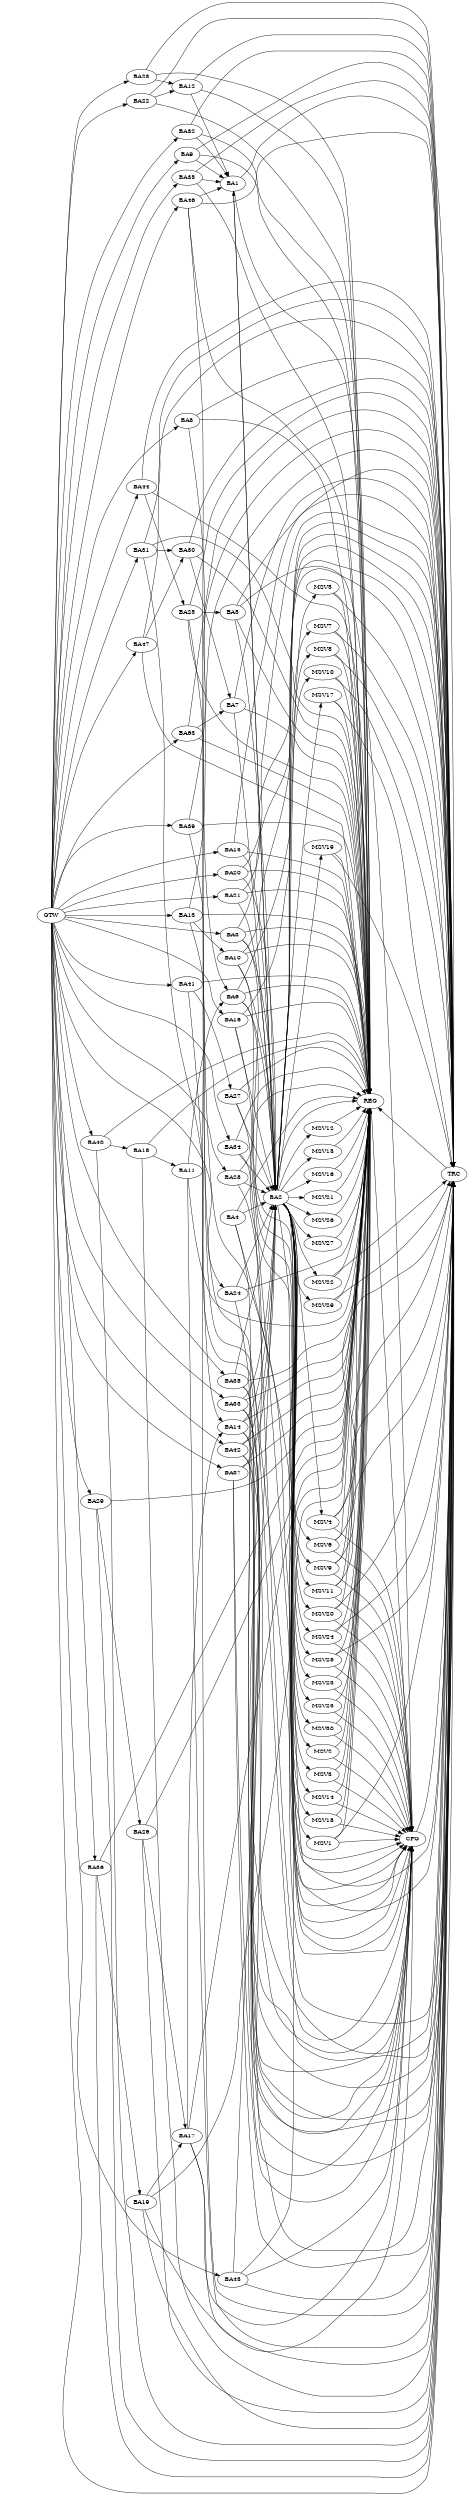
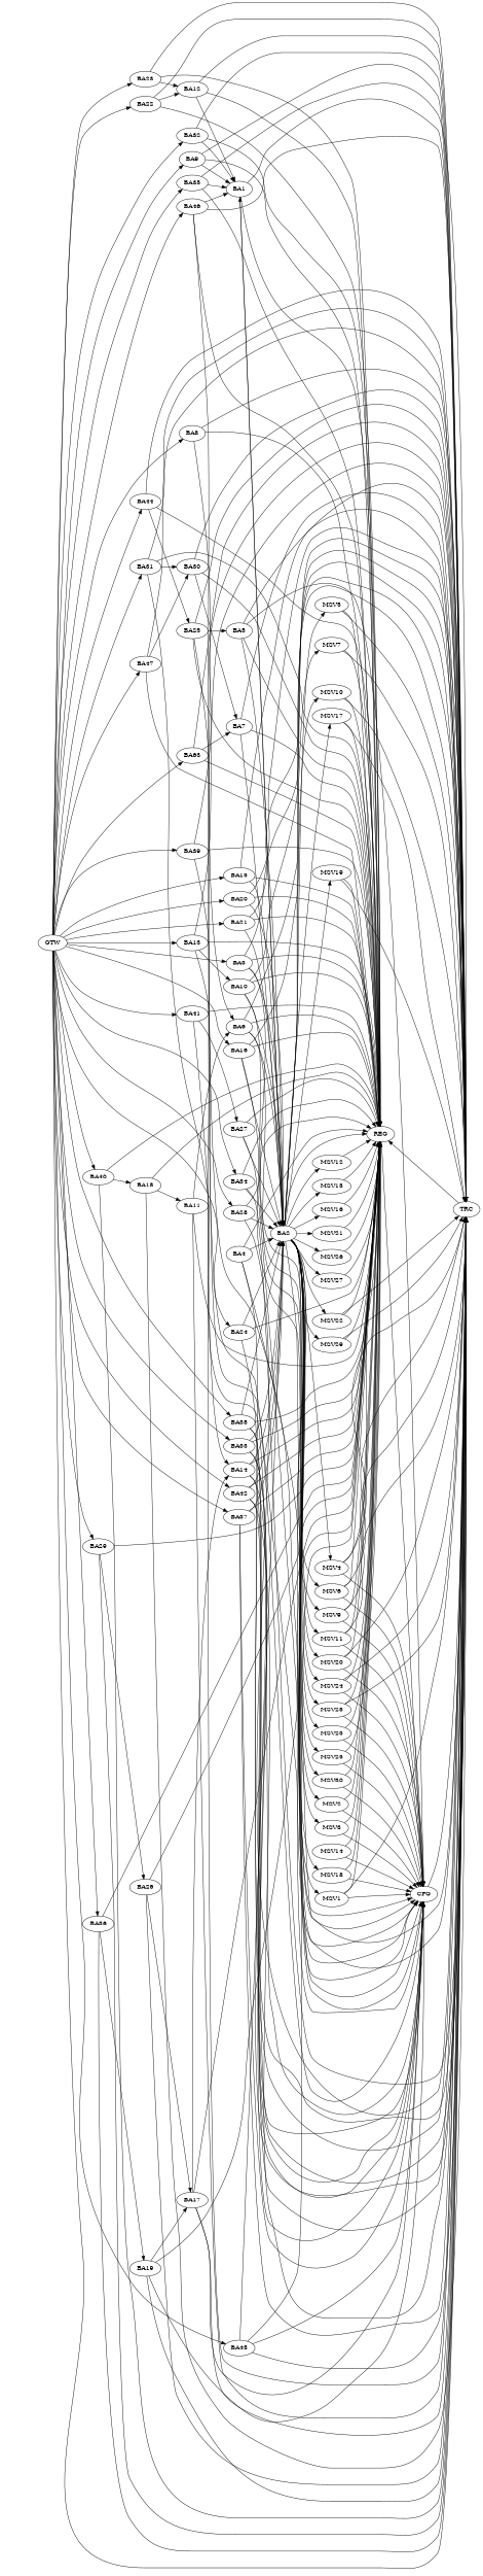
  strict digraph {
    fontname="DejaVu Serif"
    rankdir=LR
    node [fontname="DejaVu Serif"]
    edge [fontname="DejaVu Serif"]
    n1 [label=BA1]
    n2 [label=BA2]
    n3 [label=REG]
    n4 [label=TRC]
    n5 [label=CFG]
    n6 [label=MSV1]
    n7 [label=MSV2]
    n8 [label=MSV3]
    n9 [label=MSV4]
    n10 [label=MSV5]
    n11 [label=MSV6]
    n12 [label=MSV7]
-   n13 [label=MSV8]
    n14 [label=MSV9]
    n15 [label=MSV10]
    n16 [label=MSV11]
    n17 [label=MSV12]
    n18 [label=MSV14]
    n19 [label=MSV15]
    n20 [label=MSV16]
    n21 [label=MSV17]
    n22 [label=MSV18]
    n23 [label=MSV19]
    n24 [label=MSV20]
    n25 [label=MSV21]
    n26 [label=MSV22]
    n27 [label=MSV23]
    n28 [label=MSV24]
    n29 [label=MSV25]
    n30 [label=MSV26]
    n31 [label=MSV27]
    n32 [label=MSV28]
    n33 [label=MSV29]
    n34 [label=MSV30]
    n35 [label=BA3]
    n36 [label=BA4]
    n37 [label=BA5]
    n38 [label=BA6]
    n39 [label=BA7]
    n40 [label=BA8]
    n41 [label=BA9]
    n42 [label=BA10]
    n43 [label=BA11]
    n44 [label=BA12]
    n45 [label=BA13]
    n46 [label=BA14]
    n47 [label=BA15]
    n48 [label=BA16]
    n49 [label=BA17]
    n50 [label=BA18]
    n51 [label=BA19]
    n52 [label=BA20]
    n53 [label=BA21]
    n54 [label=BA22]
    n55 [label=BA23]
    n56 [label=BA24]
    n57 [label=BA25]
    n58 [label=BA26]
    n59 [label=BA27]
    n60 [label=BA28]
    n61 [label=BA29]
    n62 [label=BA30]
    n63 [label=BA31]
    n64 [label=BA32]
    n65 [label=BA33]
    n66 [label=BA34]
    n67 [label=BA35]
    n68 [label=BA36]
    n69 [label=BA37]
    n70 [label=BA38]
    n71 [label=BA39]
    n72 [label=BA40]
    n73 [label=BA41]
    n74 [label=BA42]
    n75 [label=BA63]
    n76 [label=BA44]
    n77 [label=BA45]
    n78 [label=BA46]
    n79 [label=BA47]
    n80 [label=GTW]
    n1 -> n2
    n1 -> n3
    n1 -> n4
    n2 -> n1
    n2 -> n3
    n2 -> n4
    n2 -> n5
    n2 -> n6
    n2 -> n7
    n2 -> n8
    n2 -> n9
    n2 -> n10
    n2 -> n11
    n2 -> n12
-   n2 -> n13
    n2 -> n14
    n2 -> n15
    n2 -> n16
    n2 -> n17
-   n2 -> n18
    n2 -> n19
    n2 -> n20
    n2 -> n21
    n2 -> n22
    n2 -> n23
    n2 -> n24
    n2 -> n25
    n2 -> n26
    n2 -> n27
    n2 -> n28
    n2 -> n29
    n2 -> n30
    n2 -> n31
    n2 -> n32
    n2 -> n33
    n2 -> n34
    n3 -> n5
    n4 -> n3
    n5 -> n4
    n6 -> n3
    n6 -> n4
    n6 -> n5
    n7 -> n3
    n7 -> n5
    n8 -> n3
    n8 -> n5
    n9 -> n3
    n9 -> n4
    n9 -> n5
    n10 -> n3
    n10 -> n4
    n11 -> n3
    n11 -> n4
    n11 -> n5
    n12 -> n3
    n12 -> n4
-   n13 -> n3
-   n13 -> n4
    n14 -> n3
    n14 -> n4
    n14 -> n5
    n15 -> n3
    n15 -> n4
    n16 -> n3
    n16 -> n4
    n16 -> n5
    n17 -> n3
    n18 -> n3
    n18 -> n5
    n19 -> n3
    n20 -> n3
    n21 -> n3
    n21 -> n4
    n22 -> n3
    n22 -> n5
    n23 -> n3
    n23 -> n4
    n24 -> n3
    n24 -> n4
    n24 -> n5
    n25 -> n3
    n26 -> n3
    n26 -> n4
    n27 -> n3
    n27 -> n5
    n28 -> n3
    n28 -> n4
    n28 -> n5
    n29 -> n3
    n29 -> n5
    n30 -> n3
    n31 -> n3
    n32 -> n3
    n32 -> n4
    n32 -> n5
    n33 -> n3
    n33 -> n4
    n34 -> n3
    n34 -> n5
    n35 -> n2
    n35 -> n3
    n35 -> n4
    n35 -> n5
    n36 -> n2
    n36 -> n3
    n36 -> n4
    n36 -> n5
    n37 -> n2
    n37 -> n3
    n37 -> n4
    n37 -> n5
    n38 -> n2
    n38 -> n3
    n38 -> n4
    n38 -> n5
    n39 -> n2
    n39 -> n3
    n39 -> n4
    n40 -> n3
    n40 -> n4
    n40 -> n38
    n41 -> n1
    n41 -> n3
    n41 -> n4
    n42 -> n2
    n42 -> n3
    n42 -> n4
    n42 -> n5
    n43 -> n3
    n43 -> n4
    n43 -> n38
    n44 -> n1
    n44 -> n3
    n44 -> n4
    n45 -> n3
    n45 -> n4
    n45 -> n5
    n45 -> n42
    n46 -> n2
    n46 -> n3
    n46 -> n4
    n46 -> n5
    n47 -> n2
    n47 -> n3
    n47 -> n4
    n48 -> n2
    n48 -> n3
    n48 -> n4
    n48 -> n5
    n49 -> n3
    n49 -> n4
    n49 -> n5
    n49 -> n46
    n50 -> n3
    n50 -> n4
    n50 -> n43
    n51 -> n3
    n51 -> n4
    n51 -> n5
    n51 -> n49
    n52 -> n2
    n52 -> n3
    n52 -> n4
    n53 -> n2
    n53 -> n3
    n53 -> n4
    n54 -> n3
    n54 -> n4
    n54 -> n44
    n55 -> n3
    n55 -> n4
    n55 -> n44
    n56 -> n2
    n56 -> n3
    n56 -> n4
    n57 -> n3
    n57 -> n4
    n57 -> n5
    n57 -> n37
    n58 -> n3
    n58 -> n4
    n58 -> n49
    n59 -> n2
    n59 -> n3
    n59 -> n4
    n60 -> n2
    n60 -> n3
    n60 -> n4
    n61 -> n3
    n61 -> n4
    n61 -> n58
    n62 -> n3
    n62 -> n4
    n62 -> n39
    n63 -> n3
    n63 -> n4
    n63 -> n5
    n63 -> n62
    n64 -> n1
    n64 -> n3
    n64 -> n4
    n65 -> n2
    n65 -> n3
    n65 -> n4
    n65 -> n5
    n66 -> n2
    n66 -> n3
    n66 -> n4
    n67 -> n1
    n67 -> n3
    n67 -> n4
    n68 -> n3
    n68 -> n4
    n68 -> n51
    n69 -> n2
    n69 -> n3
    n69 -> n4
    n69 -> n5
    n70 -> n2
    n70 -> n3
    n70 -> n4
    n70 -> n5
    n71 -> n3
    n71 -> n4
    n71 -> n46
    n72 -> n3
    n72 -> n4
    n72 -> n50
    n73 -> n3
    n73 -> n4
    n73 -> n59
    n74 -> n2
    n74 -> n3
    n74 -> n4
    n74 -> n5
    n75 -> n3
    n75 -> n4
    n75 -> n39
    n76 -> n3
    n76 -> n4
    n76 -> n57
    n77 -> n2
    n77 -> n3
    n77 -> n4
    n77 -> n5
    n78 -> n1
    n78 -> n3
    n78 -> n4
    n78 -> n5
    n79 -> n3
    n79 -> n4
    n79 -> n62
    n80 -> n4
    n80 -> n35
    n80 -> n40
    n80 -> n41
    n80 -> n45
    n80 -> n47
    n80 -> n48
    n80 -> n52
    n80 -> n53
    n80 -> n54
    n80 -> n55
    n80 -> n56
    n80 -> n60
    n80 -> n61
    n80 -> n63
    n80 -> n64
    n80 -> n65
    n80 -> n66
    n80 -> n67
    n80 -> n68
    n80 -> n69
    n80 -> n70
    n80 -> n71
    n80 -> n72
    n80 -> n73
    n80 -> n74
    n80 -> n75
    n80 -> n76
    n80 -> n77
    n80 -> n78
    n80 -> n79
  }
